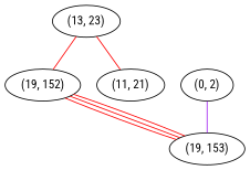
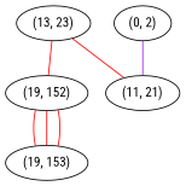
  graph {
    fontname="Roboto Condensed"
    node [fontname="Roboto Condensed"]
    edge [color=red fontname="Roboto Condensed" weight=1]
    "(13, 23)"
    "(19, 152)"
    "(11, 21)"
    "(19, 153)"
    n5 [label="(0, 2)"]
    "(13, 23)" -- "(19, 152)"
    "(13, 23)" -- "(11, 21)"
    "(19, 152)" -- "(19, 153)"
    "(19, 152)" -- "(19, 153)"
    "(19, 152)" -- "(19, 153)"
-   n5 -- "(19, 153)" [color=purple weight=4]
+   n5 -- "(11, 21)" [color=purple weight=4]
  }
